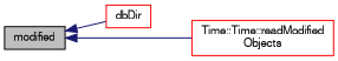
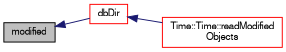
  digraph {
    rankdir=LR
    node [color=red fontname=FreeSans fontsize=10 shape=record]
    edge [color=midnightblue dir=back fontname=FreeSans fontsize=10 labelfontname=FreeSans labelfontsize=10 style=solid]
    n1 [color=black fillcolor=grey75 fontcolor=black height=0.2 label=modified style=filled width=0.4]
    n2 [height=0.2 label=dbDir width=0.4]
    n3 [height=0.2 label="Time::Time::readModified\lObjects" width=0.4]
    n1 -> n2
-   n1 -> n3
+   n2 -> n3
  }
